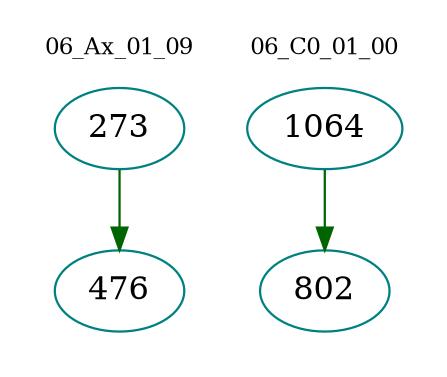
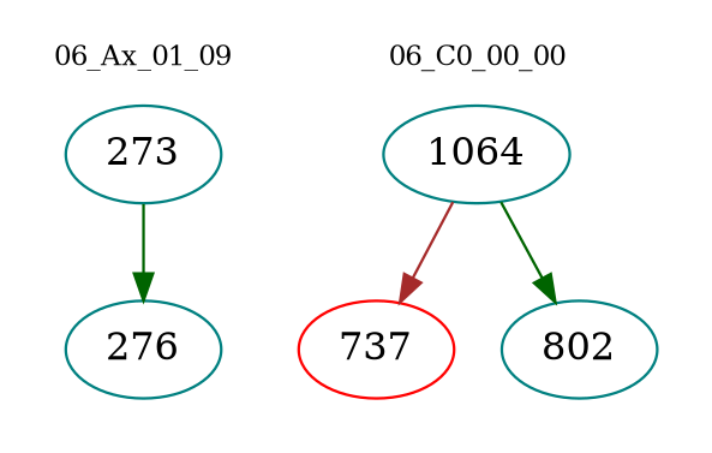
  digraph {
    node [color=teal]
    edge [color=darkgreen]
    n1 [label=273]
-   n2 [label=476]
+   n2 [label=276]
    n3 [label=1064]
+   n4 [color=red label=737]
    n5 [label=802]
    subgraph cluster_1 {
      color=white
      fontsize=10
      label="06_Ax_01_09"
      n1
      n2
    }
    subgraph cluster_2 {
      color=white
      fontsize=10
-     label="06_C0_01_00"
+     label="06_C0_00_00"
      n3
+     n4
      n5
    }
    n1 -> n2
+   n3 -> n4 [color=brown]
    n3 -> n5
  }
